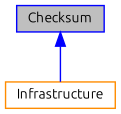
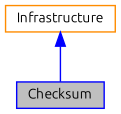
  digraph {
    rankdir=TB
    fontname=Ubuntu
    node [fontname=Ubuntu fontsize=10 shape=box style=filled]
    n1 [color=blue fillcolor=grey75 fontcolor=black height=0.2 label=Checksum width=0.4]
    n2 [color=darkorange fillcolor=white height=0.2 label=Infrastructure width=0.4]
-   n1 -> n2 [dir=back fontname=Ubuntu fontsize=10 labelfontname=Helvetica labelfontsize=10 shape=plaintext style=solid color=blue]
+   n2 -> n1 [dir=back fontname=Ubuntu fontsize=10 labelfontname=Helvetica labelfontsize=10 shape=plaintext style=solid color=blue]
  }
